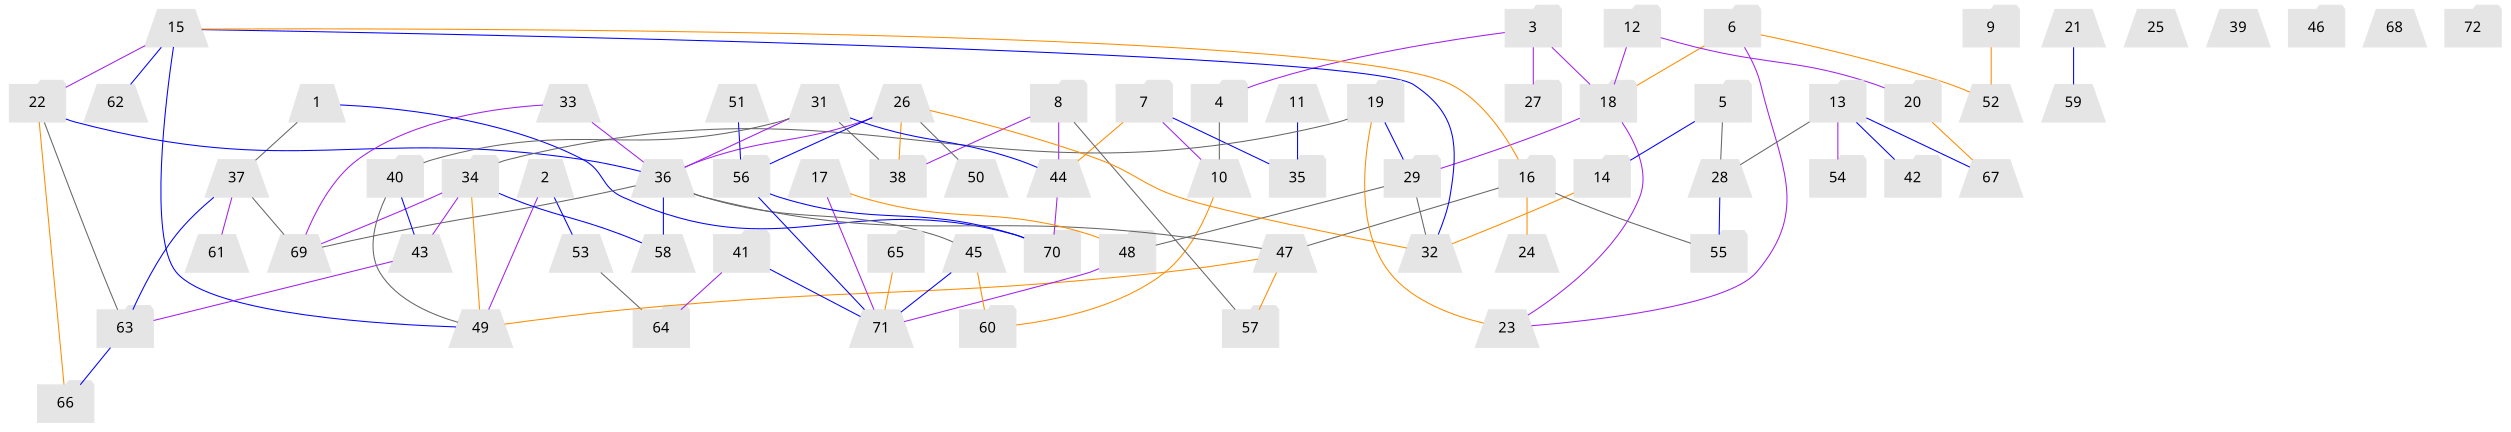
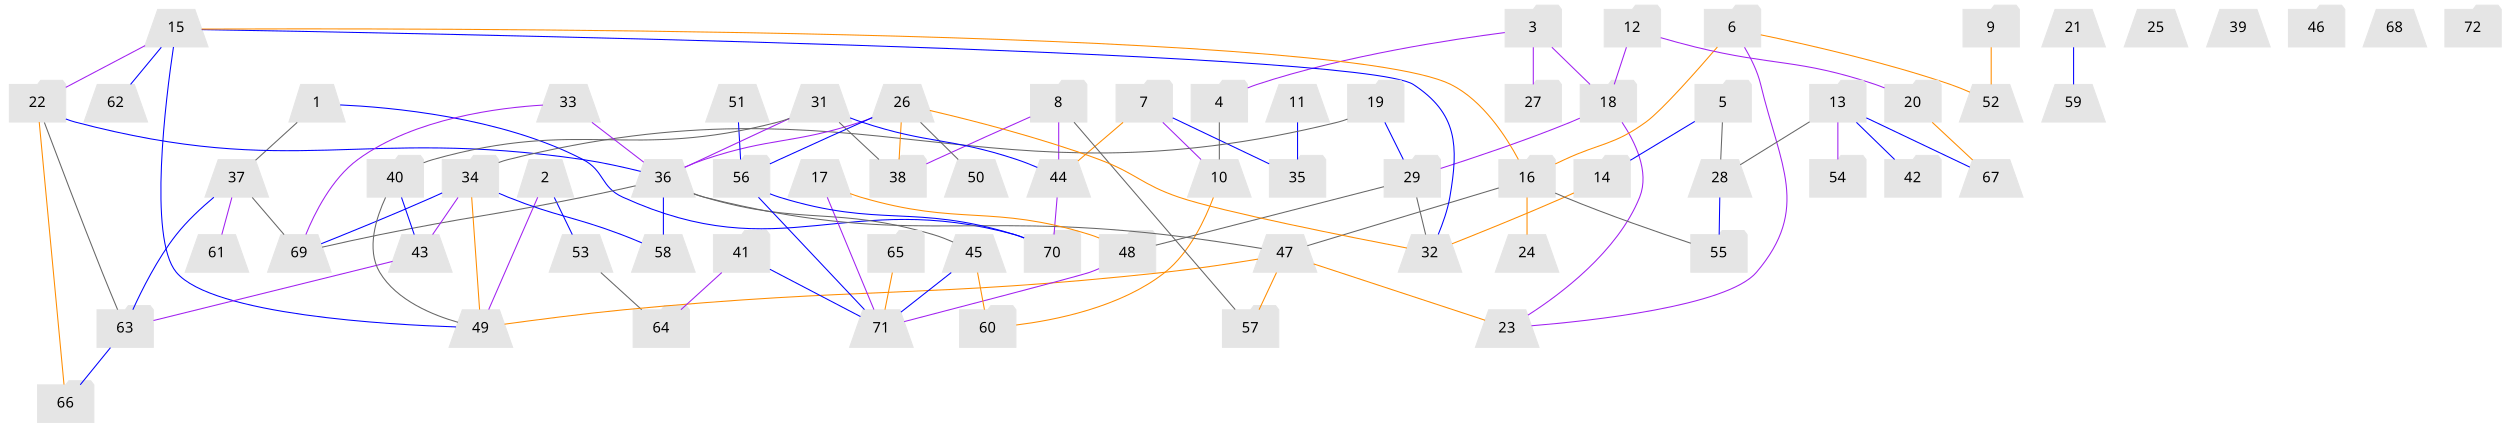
  graph {
    fontname="Noto Sans"
    node [color=gray90 fontname="Noto Sans" shape=folder style=filled]
    edge [color=blue fontname="Noto Sans"]
    1 [shape=trapezium]
    37 [shape=trapezium]
    70
    63
    69 [shape=trapezium]
    61 [shape=trapezium]
    2 [shape=trapezium]
    49 [shape=trapezium]
    53 [shape=trapezium]
    64
    3
    4
    18
    27
    10 [shape=trapezium]
    23 [shape=trapezium]
    29
    60
    5
    14
    28 [shape=trapezium]
    32 [shape=trapezium]
    55
    6
    16
    52 [shape=trapezium]
    24 [shape=trapezium]
    47 [shape=trapezium]
    7
    35
    44 [shape=trapezium]
    8
    38
    57
    9
    11 [shape=trapezium]
    12
    20
    67 [shape=trapezium]
    13
    42
    54
    15 [shape=trapezium]
    22
    62 [shape=trapezium]
    36 [shape=trapezium]
    66
    17 [shape=trapezium]
    48
    71 [shape=trapezium]
    19
    34
    43 [shape=trapezium]
    58 [shape=trapezium]
    21 [shape=trapezium]
    59 [shape=trapezium]
    45 [shape=trapezium]
    25 [shape=trapezium]
    26 [shape=trapezium]
    50 [shape=trapezium]
    56
    51 [shape=trapezium]
    31 [shape=trapezium]
    40
    33 [shape=trapezium]
    39 [shape=trapezium]
    41
    46
    65
    68 [shape=trapezium]
    72
    1 -- 37 [color=gray40]
    1 -- 70
    37 -- 63
    37 -- 69 [color=gray40]
    37 -- 61 [color=purple]
    63 -- 66
    2 -- 49 [color=purple]
    2 -- 53
    53 -- 64 [color=gray40]
    3 -- 4 [color=purple]
    3 -- 18 [color=purple]
    3 -- 27 [color=purple]
    4 -- 10 [color=gray40]
    18 -- 23 [color=purple]
    18 -- 29 [color=purple]
    10 -- 60 [color=darkorange]
    29 -- 32 [color=gray40]
    29 -- 48 [color=gray40]
    5 -- 14
    5 -- 28 [color=gray40]
    14 -- 32 [color=darkorange]
    28 -- 55
    6 -- 23 [color=purple]
-   6 -- 18 [color=darkorange]
+   6 -- 16 [color=darkorange]
    6 -- 52 [color=darkorange]
    16 -- 55 [color=gray40]
    16 -- 24 [color=darkorange]
    16 -- 47 [color=gray40]
    47 -- 49 [color=darkorange]
    47 -- 57 [color=darkorange]
    7 -- 10 [color=purple]
    7 -- 35
    7 -- 44 [color=darkorange]
    44 -- 70 [color=purple]
    8 -- 44 [color=purple]
    8 -- 38 [color=purple]
    8 -- 57 [color=gray40]
    9 -- 52 [color=darkorange]
    11 -- 35
    12 -- 18 [color=purple]
    12 -- 20 [color=purple]
    20 -- 67 [color=darkorange]
    13 -- 28 [color=gray40]
    13 -- 67
    13 -- 42
    13 -- 54 [color=purple]
    15 -- 49
    15 -- 32
    15 -- 16 [color=darkorange]
    15 -- 22 [color=purple]
    15 -- 62
    22 -- 63 [color=gray40]
    22 -- 36
    22 -- 66 [color=darkorange]
    36 -- 69 [color=gray40]
    36 -- 47 [color=gray40]
    36 -- 58
    36 -- 45 [color=gray40]
    17 -- 48 [color=darkorange]
    17 -- 71 [color=purple]
    48 -- 71 [color=purple]
-   19 -- 23 [color=darkorange]
+   47 -- 23 [color=darkorange]
    19 -- 29
    19 -- 34 [color=gray40]
-   34 -- 69 [color=purple]
+   34 -- 69
    34 -- 49 [color=darkorange]
    34 -- 43 [color=purple]
    34 -- 58
    43 -- 63 [color=purple]
    21 -- 59
    45 -- 60 [color=darkorange]
    45 -- 71
    26 -- 32 [color=darkorange]
    26 -- 38 [color=darkorange]
    26 -- 36 [color=purple]
    26 -- 50 [color=gray40]
    26 -- 56
    56 -- 70
    56 -- 71
    51 -- 56
    31 -- 44
    31 -- 38 [color=gray40]
    31 -- 36 [color=purple]
    31 -- 40 [color=gray40]
    40 -- 49 [color=gray40]
    40 -- 43
    33 -- 69 [color=purple]
    33 -- 36 [color=purple]
    41 -- 64 [color=purple]
    41 -- 71
    65 -- 71 [color=darkorange]
  }
